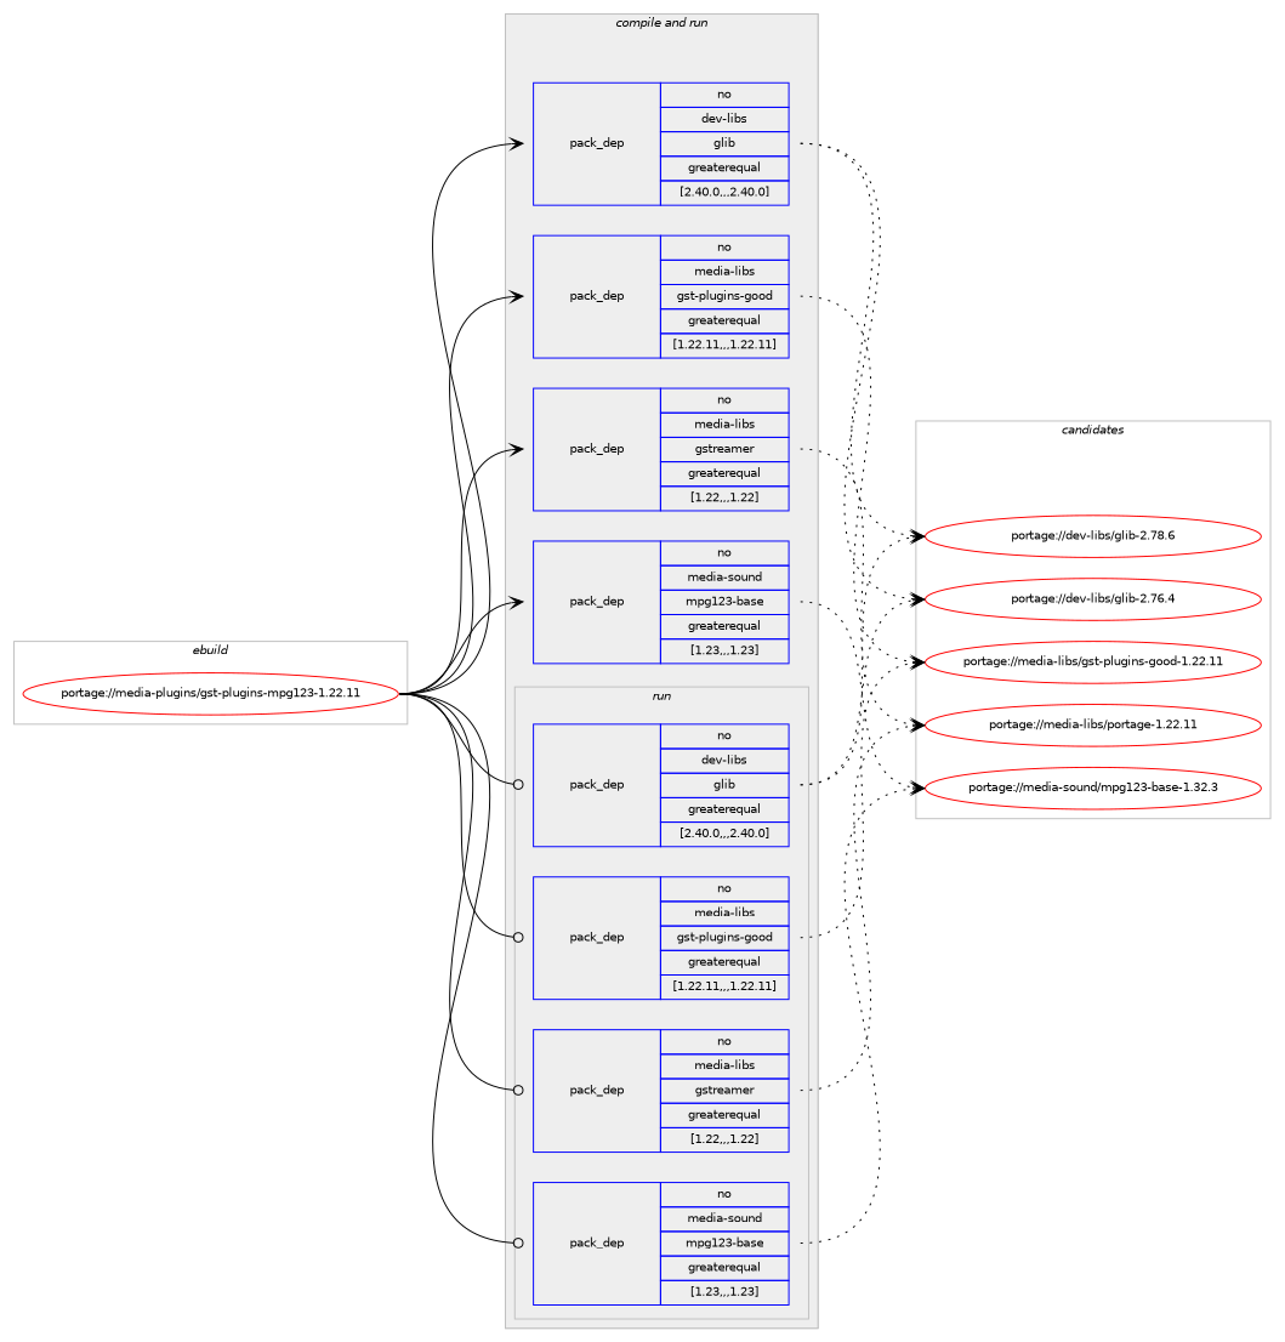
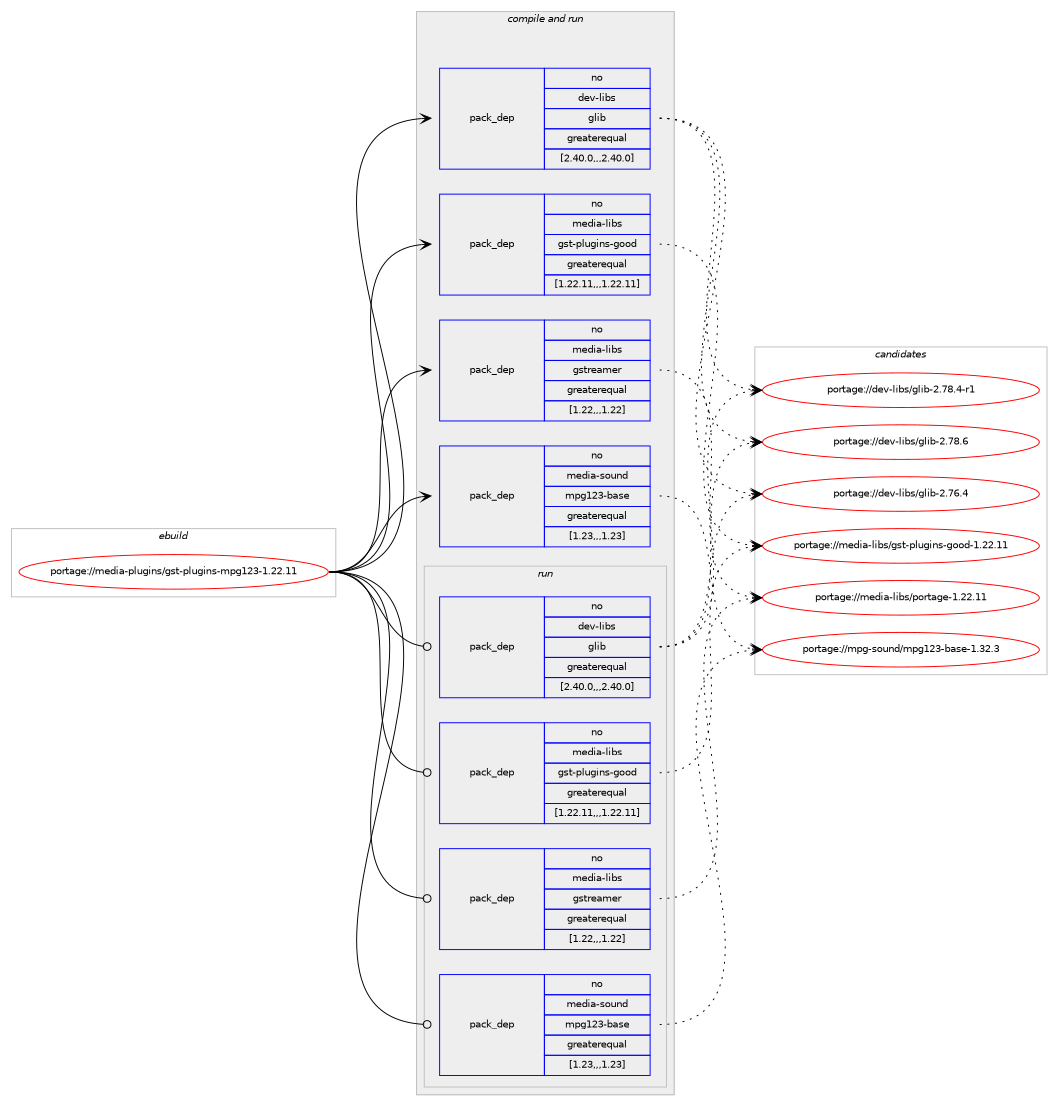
  digraph {
    compound=true
    concentrate=true
    fontname=Helvetica
    fontsize=10
    newrank=true
    rankdir=LR
    ranksep=1.5
    node [color=blue fontname=Helvetica fontsize=10 shape=none]
    edge [arrowhead=vee headport=w style=dotted tailport=e weight=100]
    n1 [color=red label="portage://media-plugins/gst-plugins-mpg123-1.22.11" width=4 shape=""]
    n2 [label=<<TABLE BORDER="0" CELLBORDER="1" CELLSPACING="0" CELLPADDING="4" WIDTH="220"><TR><TD ROWSPAN="6" CELLPADDING="30">pack_dep</TD></TR><TR><TD WIDTH="110">no</TD></TR><TR><TD>dev-libs</TD></TR><TR><TD>glib</TD></TR><TR><TD>greaterequal</TD></TR><TR><TD>[2.40.0,,,2.40.0]</TD></TR></TABLE>>]
    n3 [label=<<TABLE BORDER="0" CELLBORDER="1" CELLSPACING="0" CELLPADDING="4" WIDTH="220"><TR><TD ROWSPAN="6" CELLPADDING="30">pack_dep</TD></TR><TR><TD WIDTH="110">no</TD></TR><TR><TD>media-libs</TD></TR><TR><TD>gst-plugins-good</TD></TR><TR><TD>greaterequal</TD></TR><TR><TD>[1.22.11,,,1.22.11]</TD></TR></TABLE>>]
    n4 [label=<<TABLE BORDER="0" CELLBORDER="1" CELLSPACING="0" CELLPADDING="4" WIDTH="220"><TR><TD ROWSPAN="6" CELLPADDING="30">pack_dep</TD></TR><TR><TD WIDTH="110">no</TD></TR><TR><TD>media-libs</TD></TR><TR><TD>gstreamer</TD></TR><TR><TD>greaterequal</TD></TR><TR><TD>[1.22,,,1.22]</TD></TR></TABLE>>]
    n5 [label=<<TABLE BORDER="0" CELLBORDER="1" CELLSPACING="0" CELLPADDING="4" WIDTH="220"><TR><TD ROWSPAN="6" CELLPADDING="30">pack_dep</TD></TR><TR><TD WIDTH="110">no</TD></TR><TR><TD>media-sound</TD></TR><TR><TD>mpg123-base</TD></TR><TR><TD>greaterequal</TD></TR><TR><TD>[1.23,,,1.23]</TD></TR></TABLE>>]
    n6 [label=<<TABLE BORDER="0" CELLBORDER="1" CELLSPACING="0" CELLPADDING="4" WIDTH="220"><TR><TD ROWSPAN="6" CELLPADDING="30">pack_dep</TD></TR><TR><TD WIDTH="110">no</TD></TR><TR><TD>dev-libs</TD></TR><TR><TD>glib</TD></TR><TR><TD>greaterequal</TD></TR><TR><TD>[2.40.0,,,2.40.0]</TD></TR></TABLE>>]
    n7 [label=<<TABLE BORDER="0" CELLBORDER="1" CELLSPACING="0" CELLPADDING="4" WIDTH="220"><TR><TD ROWSPAN="6" CELLPADDING="30">pack_dep</TD></TR><TR><TD WIDTH="110">no</TD></TR><TR><TD>media-libs</TD></TR><TR><TD>gst-plugins-good</TD></TR><TR><TD>greaterequal</TD></TR><TR><TD>[1.22.11,,,1.22.11]</TD></TR></TABLE>>]
    n8 [label=<<TABLE BORDER="0" CELLBORDER="1" CELLSPACING="0" CELLPADDING="4" WIDTH="220"><TR><TD ROWSPAN="6" CELLPADDING="30">pack_dep</TD></TR><TR><TD WIDTH="110">no</TD></TR><TR><TD>media-libs</TD></TR><TR><TD>gstreamer</TD></TR><TR><TD>greaterequal</TD></TR><TR><TD>[1.22,,,1.22]</TD></TR></TABLE>>]
    n9 [label=<<TABLE BORDER="0" CELLBORDER="1" CELLSPACING="0" CELLPADDING="4" WIDTH="220"><TR><TD ROWSPAN="6" CELLPADDING="30">pack_dep</TD></TR><TR><TD WIDTH="110">no</TD></TR><TR><TD>media-sound</TD></TR><TR><TD>mpg123-base</TD></TR><TR><TD>greaterequal</TD></TR><TR><TD>[1.23,,,1.23]</TD></TR></TABLE>>]
    n10 [color=red label="portage://dev-libs/glib-2.76.4" width=4 shape=""]
+   n11 [color=red label="portage://dev-libs/glib-2.78.4-r1" width=4 shape=""]
    n12 [color=red label="portage://dev-libs/glib-2.78.6" width=4 shape=""]
    n13 [color=red label="portage://media-libs/gst-plugins-good-1.22.11" width=4 shape=""]
    n14 [color=red label="portage://media-libs/portage-1.22.11" width=4 shape=""]
-   n15 [color=red label="portage://media-sound/mpg123-base-1.32.3" width=4 shape=""]
+   n15 [color=red label="portage://mpg-sound/mpg123-base-1.32.3" width=4 shape=""]
    subgraph cluster_1 {
      color=gray
      label=<<i>ebuild</i>>
      rank=same
      n1
    }
    subgraph cluster_2 {
      color=gray
      label=<<i>dependencies</i>>
      subgraph cluster_3 {
        color=gray
        fillcolor="#eeeeee"
        label=<<i>compile</i>>
        style=filled
        subgraph sub_4 {
          color=gray
          fillcolor="#eeeeee"
          label=<<i>compile</i>>
          style=filled
          n2
        }
        subgraph sub_5 {
          color=gray
          fillcolor="#eeeeee"
          label=<<i>compile</i>>
          style=filled
          n3
        }
        subgraph sub_6 {
          color=gray
          fillcolor="#eeeeee"
          label=<<i>compile</i>>
          style=filled
          n4
        }
        subgraph sub_7 {
          color=gray
          fillcolor="#eeeeee"
          label=<<i>compile</i>>
          style=filled
          n5
        }
      }
      subgraph cluster_8 {
        color=gray
        fillcolor="#eeeeee"
        label=<<i>compile and run</i>>
        style=filled
      }
      subgraph cluster_9 {
        color=gray
        fillcolor="#eeeeee"
        label=<<i>run</i>>
        style=filled
        subgraph sub_10 {
          color=gray
          fillcolor="#eeeeee"
          label=<<i>run</i>>
          style=filled
          n6
        }
        subgraph sub_11 {
          color=gray
          fillcolor="#eeeeee"
          label=<<i>run</i>>
          style=filled
          n7
        }
        subgraph sub_12 {
          color=gray
          fillcolor="#eeeeee"
          label=<<i>run</i>>
          style=filled
          n8
        }
        subgraph sub_13 {
          color=gray
          fillcolor="#eeeeee"
          label=<<i>run</i>>
          style=filled
          n9
        }
      }
    }
    subgraph cluster_14 {
      color=gray
      label=<<i>candidates</i>>
      rank=same
      subgraph sub_15 {
        color=black
        label=<<i>candidates</i>>
        nodesep=1
        rank=same
        n10
+       n11
        n12
      }
      subgraph sub_16 {
        color=black
        label=<<i>candidates</i>>
        nodesep=1
        rank=same
        n13
      }
      subgraph sub_17 {
        color=black
        label=<<i>candidates</i>>
        nodesep=1
        rank=same
        n14
      }
      subgraph sub_18 {
        color=black
        label=<<i>candidates</i>>
        nodesep=1
        rank=same
        n15
      }
      subgraph sub_19 {
        color=black
        label=<<i>candidates</i>>
        nodesep=1
        rank=same
        n10
+       n11
        n12
      }
      subgraph sub_20 {
        color=black
        label=<<i>candidates</i>>
        nodesep=1
        rank=same
        n13
      }
      subgraph sub_21 {
        color=black
        label=<<i>candidates</i>>
        nodesep=1
        rank=same
        n14
      }
      subgraph sub_22 {
        color=black
        label=<<i>candidates</i>>
        nodesep=1
        rank=same
        n15
      }
    }
    n1 -> n2 [style=solid weight=20]
    n1 -> n3 [style=solid weight=20]
    n1 -> n4 [style=solid weight=20]
    n1 -> n5 [style=solid weight=20]
    n1 -> n6 [arrowhead=odot style=solid weight=20]
    n1 -> n7 [arrowhead=odot style=solid weight=20]
    n1 -> n8 [arrowhead=odot style=solid weight=20]
    n1 -> n9 [arrowhead=odot style=solid weight=20]
    n2 -> n10
+   n2 -> n11
    n2 -> n12
    n3 -> n13
    n4 -> n14
    n5 -> n15
    n6 -> n10
+   n6 -> n11
    n6 -> n12
    n7 -> n13
    n8 -> n14
    n9 -> n15
  }
